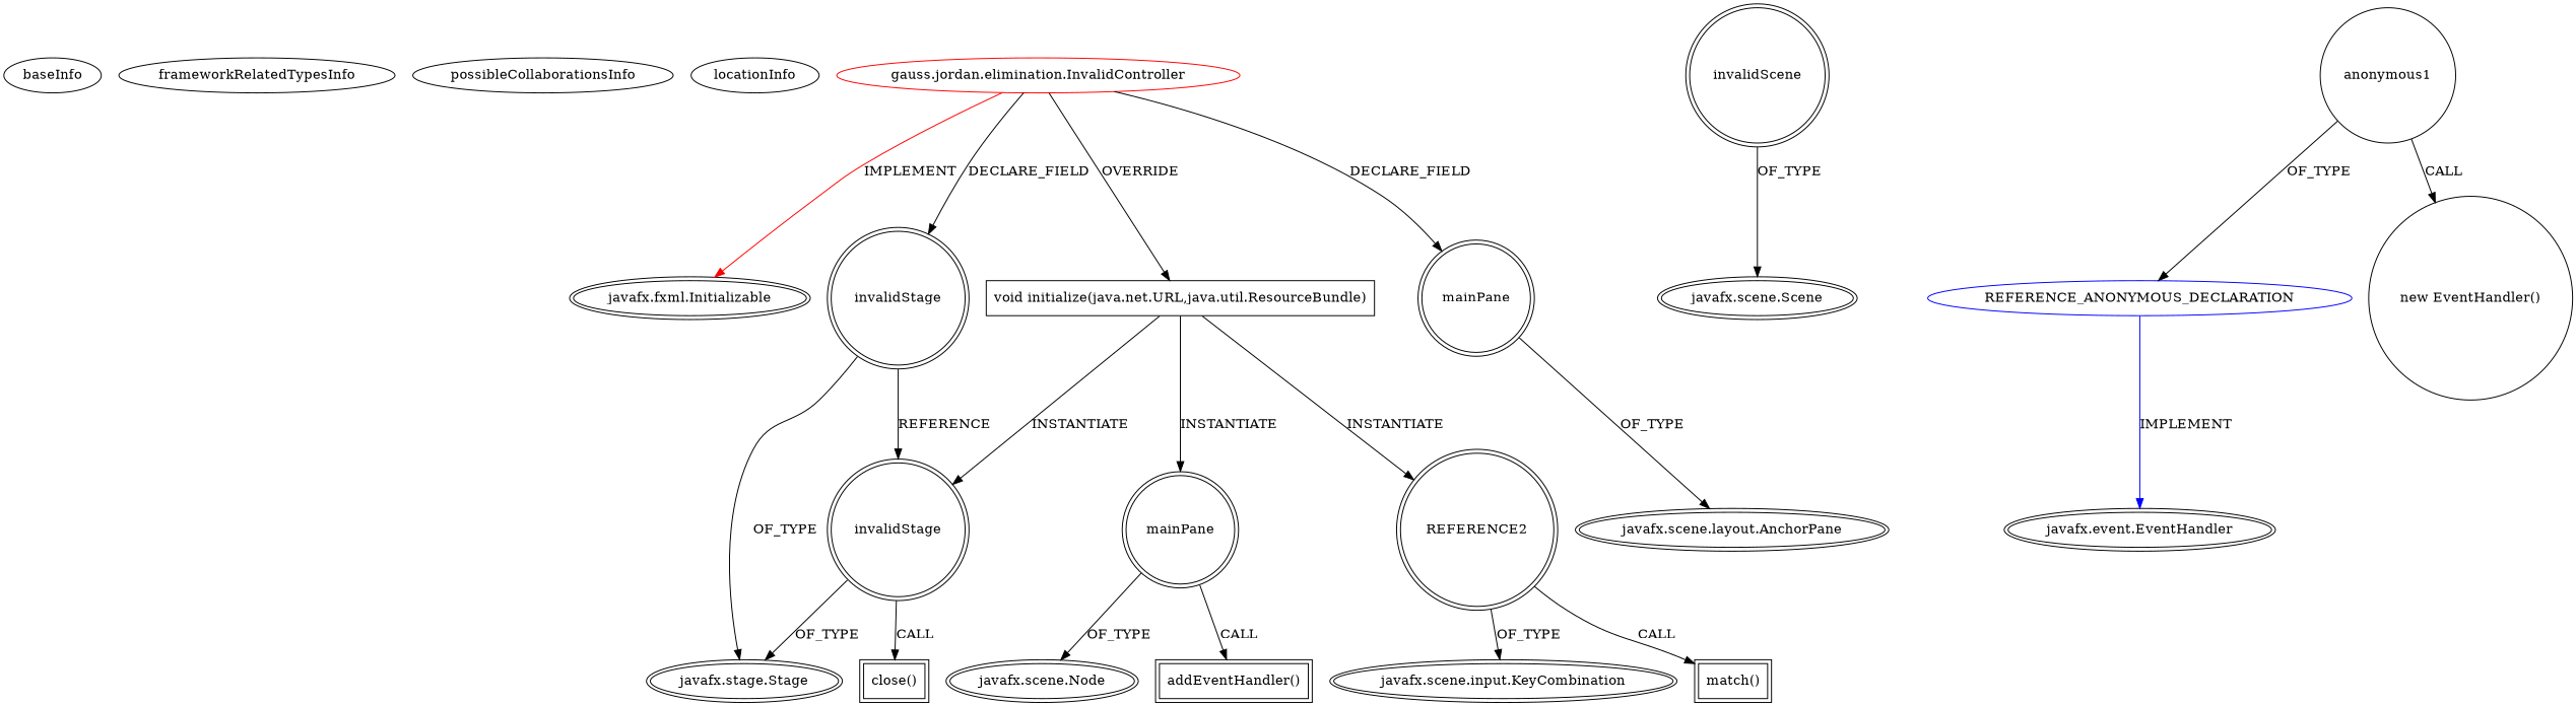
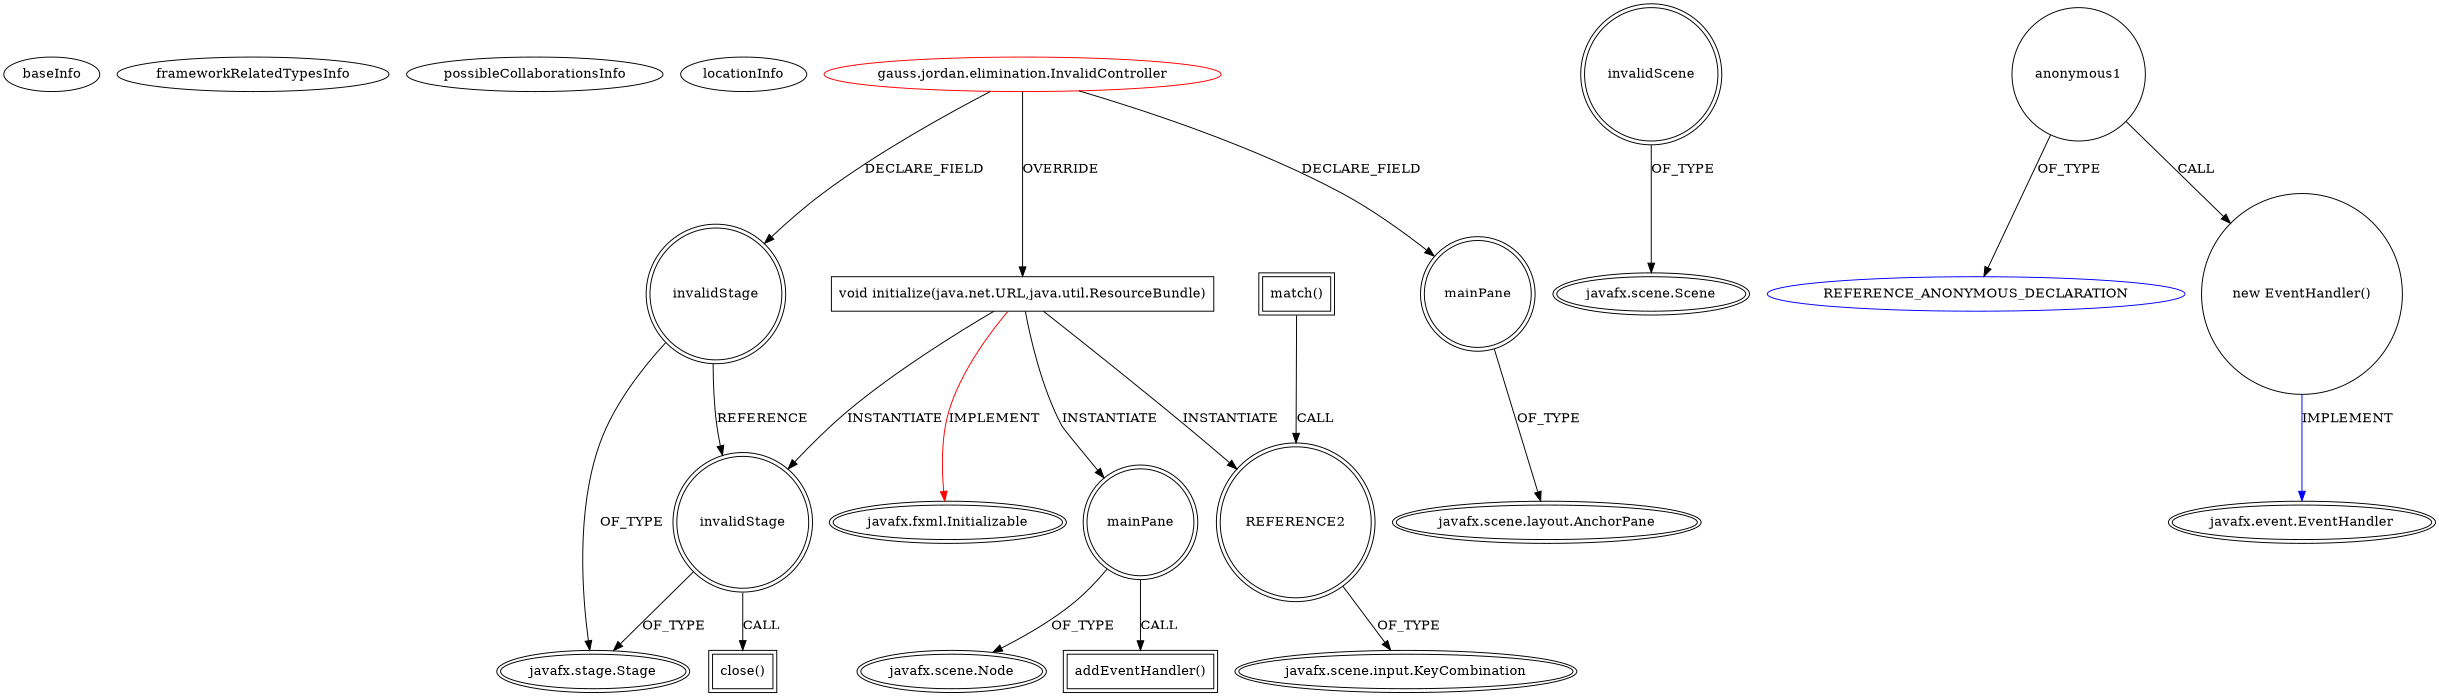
  digraph {
    node [isFrameworkType=true vertexType=FRAMEWORK_CLASS_TYPE peripheries=2]
    baseInfo [category=extension_graph graphId=4384 isAnonymous=false possibleRelation=true isFrameworkType="" vertexType="" peripheries=""]
    frameworkRelatedTypesInfo [0="javafx.fxml.Initializable" isFrameworkType="" vertexType="" peripheries=""]
    possibleCollaborationsInfo [0="4384~OVERRIDING_METHOD_DECLARATION-INSTANTIATION-~javafx.fxml.Initializable ~javafx.event.EventHandler ~false~true" isFrameworkType="" vertexType="" peripheries=""]
    locationInfo [contextSignature=InvalidController filePath="/svadlamudi-GaussJordanElimination/GaussJordanElimination-master/src/gauss/jordan/elimination/InvalidController.java" graphId=4384 projectName="svadlamudi-GaussJordanElimination" isFrameworkType="" vertexType="" peripheries=""]
    n5 [color=red isFrameworkType=false label="gauss.jordan.elimination.InvalidController" vertexType=ROOT_CLIENT_CLASS_DECLARATION peripheries=""]
    n6 [label="javafx.fxml.Initializable" vertexType=FRAMEWORK_INTERFACE_TYPE]
    n7 [label=invalidStage shape=circle vertexType=FIELD_DECLARATION]
    n8 [label=mainPane shape=circle vertexType=FIELD_DECLARATION]
    n9 [isFrameworkType=false label="void initialize(java.net.URL,java.util.ResourceBundle)" shape=box vertexType=OVERRIDING_METHOD_DECLARATION peripheries=""]
    n10 [label=invalidScene shape=circle vertexType=FIELD_DECLARATION]
    n11 [label="javafx.scene.Scene"]
    n12 [label="javafx.stage.Stage"]
    n13 [label=invalidStage shape=circle vertexType=VARIABLE_EXPRESION]
    n14 [label="javafx.scene.layout.AnchorPane"]
    n15 [label=mainPane shape=circle vertexType=VARIABLE_EXPRESION]
    n16 [label=REFERENCE2 shape=circle vertexType=VARIABLE_EXPRESION]
    n17 [label="close()" shape=box vertexType=INSIDE_CALL]
    n18 [label="javafx.scene.Node"]
    n19 [label="addEventHandler()" shape=box vertexType=INSIDE_CALL]
    n20 [isFrameworkType=false label=anonymous1 shape=circle vertexType=VARIABLE_EXPRESION peripheries=""]
    n21 [color=blue isFrameworkType=false label=REFERENCE_ANONYMOUS_DECLARATION vertexType=REFERENCE_ANONYMOUS_DECLARATION peripheries=""]
    n22 [isFrameworkType=false label="new EventHandler()" shape=circle vertexType=CONSTRUCTOR_CALL peripheries=""]
    n23 [label="javafx.scene.input.KeyCombination"]
    n24 [label="match()" shape=box vertexType=INSIDE_CALL]
    n25 [label="javafx.event.EventHandler" vertexType=FRAMEWORK_INTERFACE_TYPE]
-   n5 -> n6 [color=red label=IMPLEMENT]
+   n9 -> n6 [color=red label=IMPLEMENT]
    n5 -> n7 [label=DECLARE_FIELD]
    n5 -> n8 [label=DECLARE_FIELD]
    n5 -> n9 [label=OVERRIDE]
    n7 -> n12 [label=OF_TYPE]
    n7 -> n13 [label=REFERENCE]
    n8 -> n14 [label=OF_TYPE]
    n9 -> n13 [label=INSTANTIATE]
    n9 -> n15 [label=INSTANTIATE]
    n9 -> n16 [label=INSTANTIATE]
    n10 -> n11 [label=OF_TYPE]
    n13 -> n12 [label=OF_TYPE]
    n13 -> n17 [label=CALL]
    n15 -> n18 [label=OF_TYPE]
    n15 -> n19 [label=CALL]
    n16 -> n23 [label=OF_TYPE]
-   n16 -> n24 [label=CALL]
+   n24 -> n16 [label=CALL]
    n20 -> n21 [label=OF_TYPE]
    n20 -> n22 [label=CALL]
-   n21 -> n25 [color=blue label=IMPLEMENT]
+   n22 -> n25 [color=blue label=IMPLEMENT]
  }
